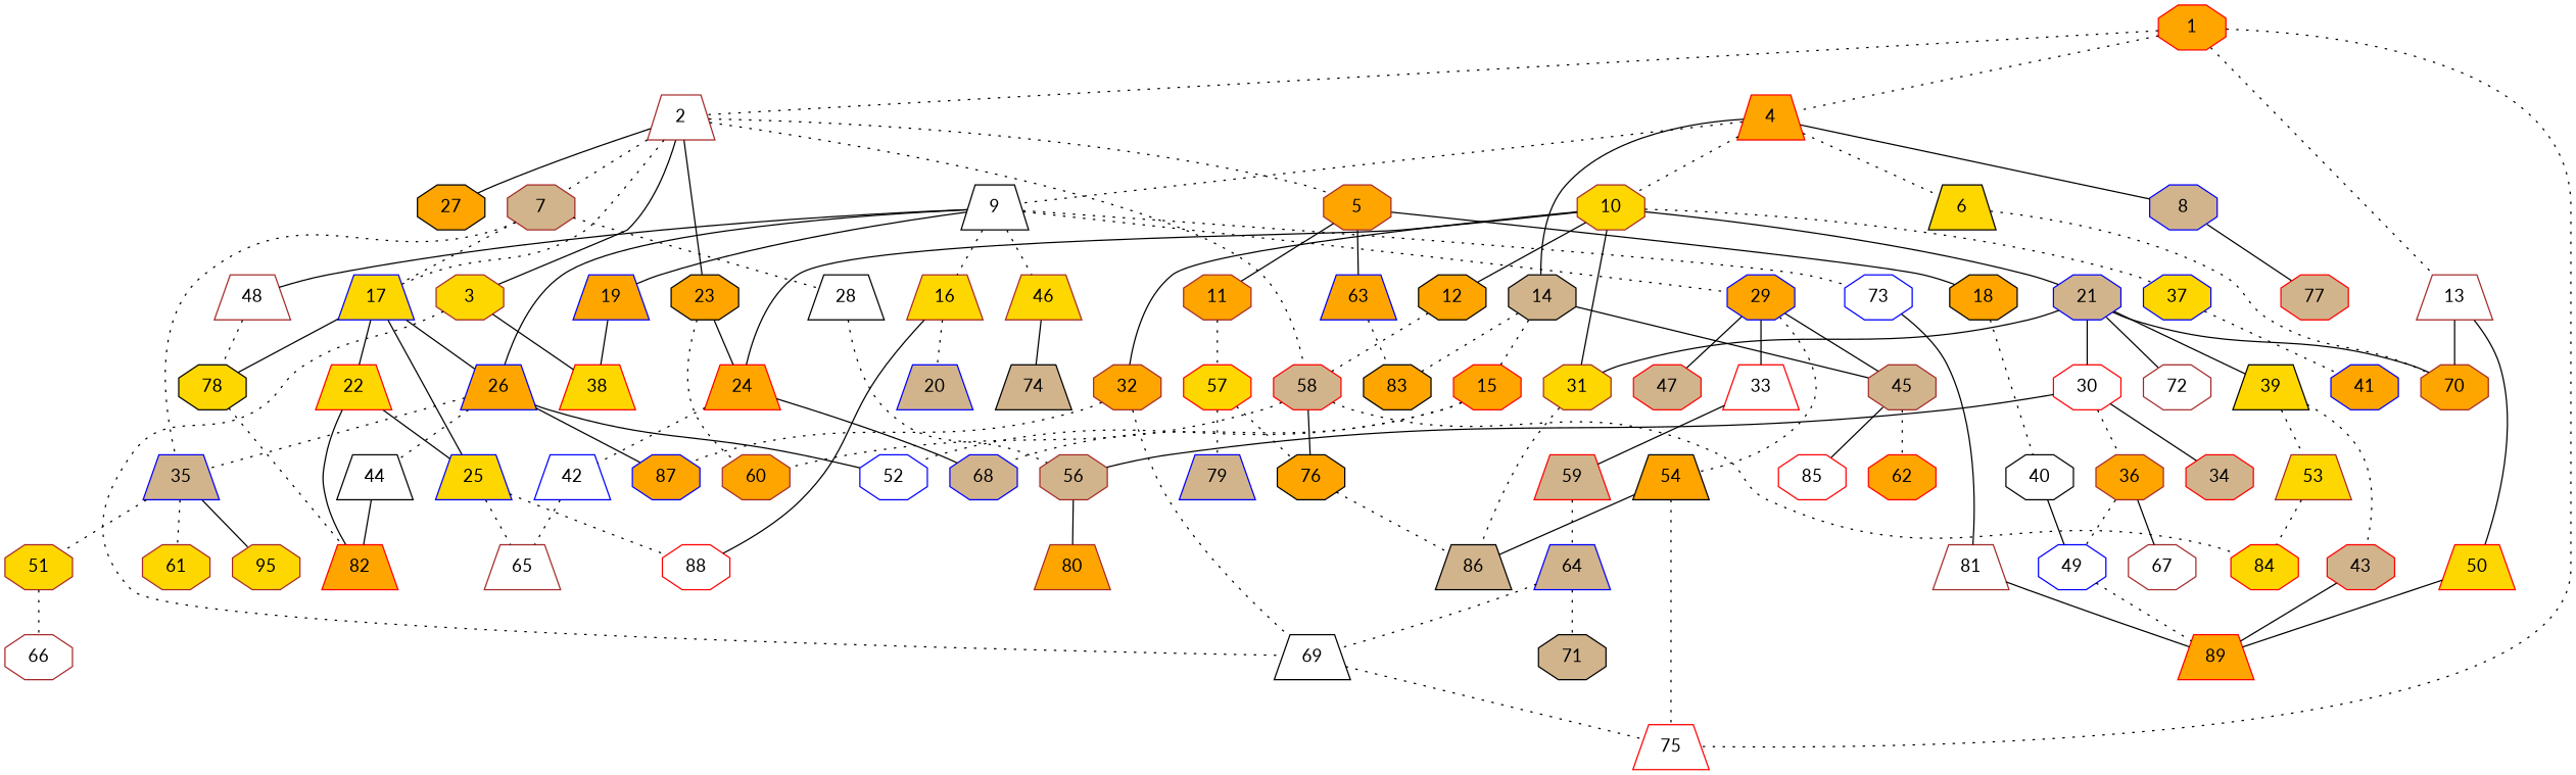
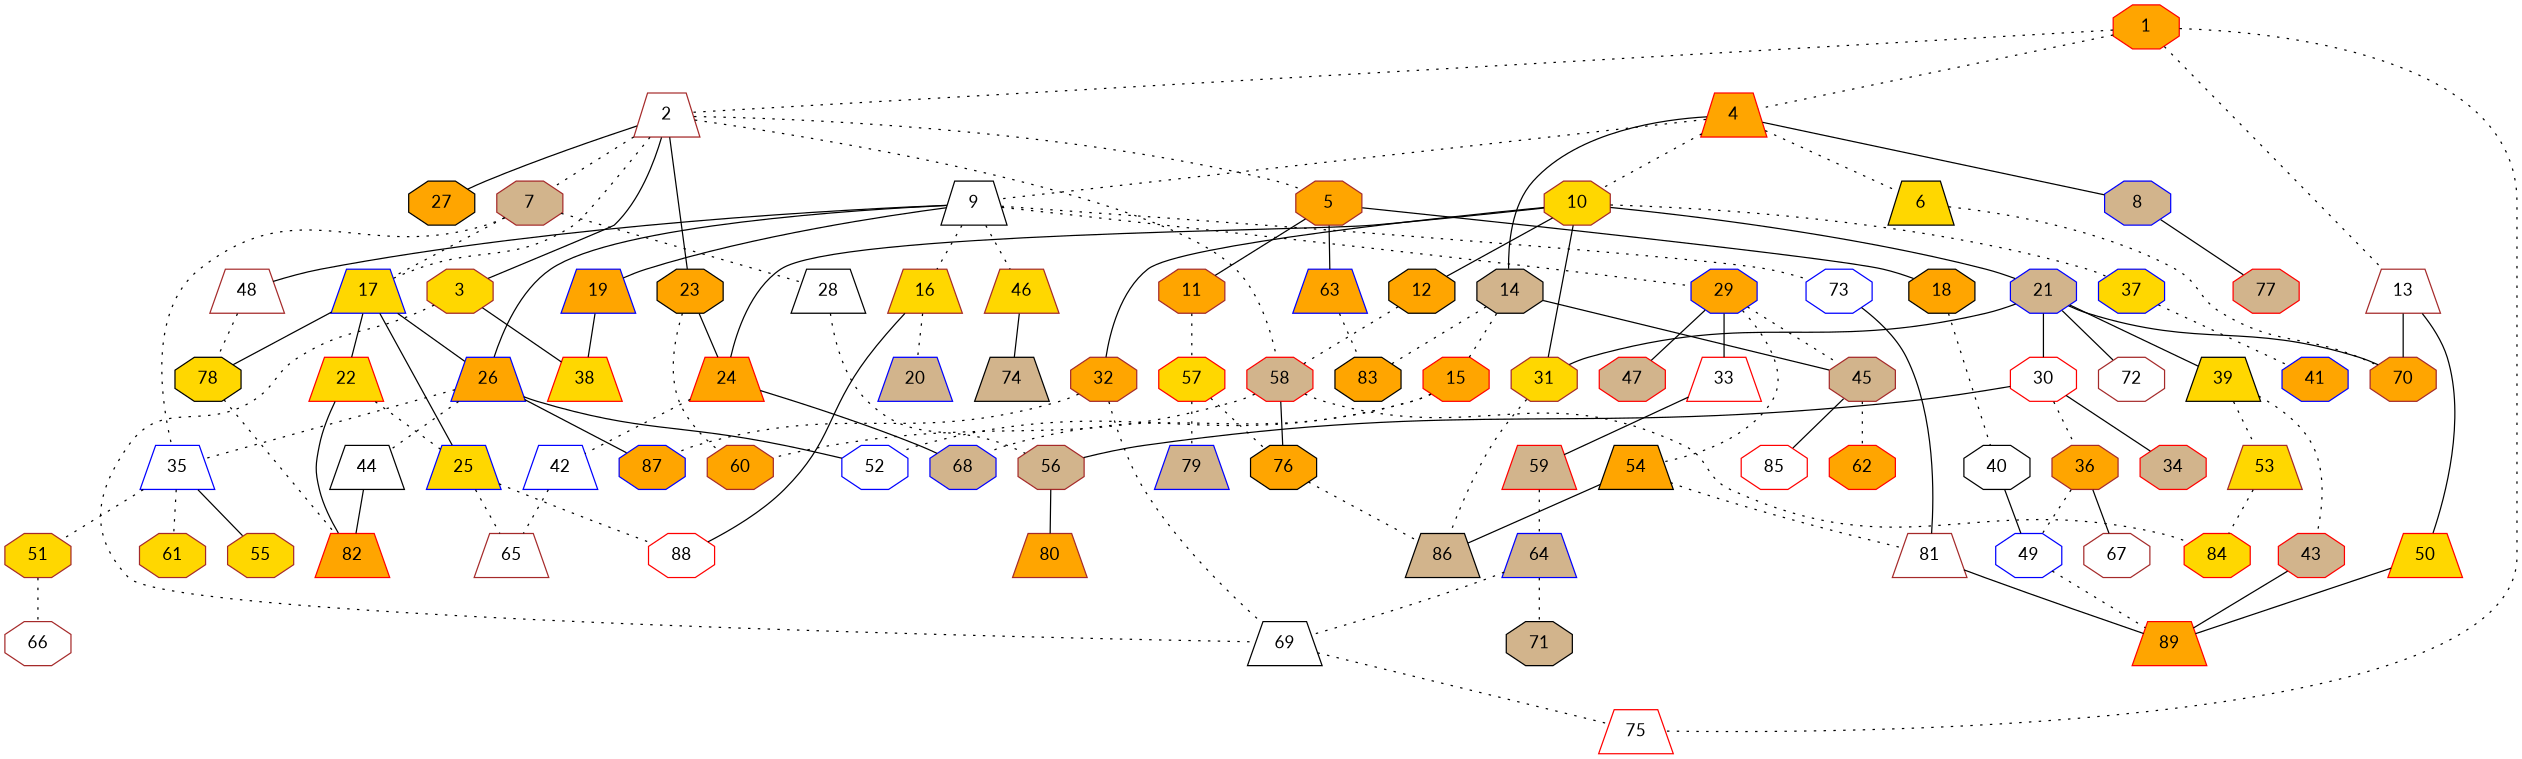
  graph {
    fontname=Lato
    node [color=brown fillcolor=orange fontname=Lato shape=octagon style=filled]
    edge [fontname=Lato style=dotted]
    1 [color=red]
    2 [fillcolor=white shape=trapezium]
    4 [color=red shape=trapezium]
    13 [fillcolor=white shape=trapezium]
    75 [color=red fillcolor=white shape=trapezium]
    3 [fillcolor=gold]
    5
    7 [fillcolor=tan]
    17 [color=blue fillcolor=gold shape=trapezium]
    23 [color=black]
    27 [color=black]
    58 [color=red fillcolor=tan]
    6 [color=black fillcolor=gold shape=trapezium]
    8 [color=blue fillcolor=tan]
    9 [color=black fillcolor=white shape=trapezium]
    10 [fillcolor=gold]
    14 [color=black fillcolor=tan]
    70
    50 [color=red fillcolor=gold shape=trapezium]
    38 [color=red fillcolor=gold shape=trapezium]
    69 [color=black fillcolor=white shape=trapezium]
    11
    18 [color=black]
    63 [color=blue shape=trapezium]
    28 [color=black fillcolor=white shape=trapezium]
-   35 [color=blue fillcolor=tan shape=trapezium]
+   35 [color=blue fillcolor=white shape=trapezium]
    26 [color=blue shape=trapezium]
    22 [color=red fillcolor=gold shape=trapezium]
    25 [color=blue fillcolor=gold shape=trapezium]
    78 [color=black fillcolor=gold]
    24 [color=red shape=trapezium]
    60
    84 [color=red fillcolor=gold]
    76 [color=black]
    77 [color=red fillcolor=tan]
    16 [fillcolor=gold shape=trapezium]
    19 [color=blue shape=trapezium]
    29 [color=blue]
    46 [fillcolor=gold shape=trapezium]
    48 [fillcolor=white shape=trapezium]
    73 [color=blue fillcolor=white]
    12 [color=black]
    21 [color=blue fillcolor=tan]
    31 [fillcolor=gold]
    32
    37 [color=blue fillcolor=gold]
    15 [color=red]
    45 [fillcolor=tan]
    83 [color=black]
    57 [color=red fillcolor=gold]
    40 [color=black fillcolor=white]
    56 [fillcolor=tan]
    51 [fillcolor=gold]
-   55 [fillcolor=gold label=95]
+   55 [fillcolor=gold]
    61 [fillcolor=gold]
    20 [color=blue fillcolor=tan shape=trapezium]
    88 [color=red fillcolor=white]
    52 [color=blue fillcolor=white]
    44 [color=black fillcolor=white shape=trapezium]
    87 [color=blue]
    33 [color=red fillcolor=white shape=trapezium]
    47 [color=red fillcolor=tan]
    54 [color=black shape=trapezium]
    74 [color=black fillcolor=tan shape=trapezium]
    81 [fillcolor=white shape=trapezium]
    30 [color=red fillcolor=white]
    39 [color=black fillcolor=gold shape=trapezium]
    72 [fillcolor=white]
    68 [color=blue fillcolor=tan]
    42 [color=blue fillcolor=white shape=trapezium]
    86 [color=black fillcolor=tan shape=trapezium]
    41 [color=blue]
    79 [color=blue fillcolor=tan shape=trapezium]
    89 [color=red shape=trapezium]
    62 [color=red]
    85 [color=red fillcolor=white]
    82 [color=red shape=trapezium]
    65 [fillcolor=white shape=trapezium]
    49 [color=blue fillcolor=white]
    34 [color=red fillcolor=tan]
    36
    43 [color=red fillcolor=tan]
    53 [fillcolor=gold shape=trapezium]
    80 [shape=trapezium]
    59 [color=red fillcolor=tan shape=trapezium]
    67 [fillcolor=white]
    64 [color=blue fillcolor=tan shape=trapezium]
    66 [fillcolor=white]
    71 [color=black fillcolor=tan]
    1 -- 2
    1 -- 4
    1 -- 13
    1 -- 75
    2 -- 3 [style=solid]
    2 -- 5
    2 -- 7
    2 -- 17
    2 -- 23 [style=solid]
    2 -- 27 [style=solid]
    2 -- 58
    4 -- 6
    4 -- 8 [style=solid]
    4 -- 9
    4 -- 10
    4 -- 14 [style=solid]
    13 -- 70 [style=solid]
    13 -- 50 [style=solid]
    3 -- 38 [style=solid]
    3 -- 69
    5 -- 11 [style=solid]
    5 -- 18 [style=solid]
    5 -- 63 [style=solid]
    7 -- 17
    7 -- 28
    7 -- 35
    17 -- 26 [style=solid]
    17 -- 22 [style=solid]
    17 -- 25 [style=solid]
    17 -- 78 [style=solid]
    23 -- 24 [style=solid]
    23 -- 60
    58 -- 60
    58 -- 84
    58 -- 76 [style=solid]
    6 -- 70
    8 -- 77 [style=solid]
    9 -- 26 [style=solid]
    9 -- 16
    9 -- 19 [style=solid]
    9 -- 29
    9 -- 46
    9 -- 48 [style=solid]
    9 -- 73
    10 -- 24 [style=solid]
    10 -- 12 [style=solid]
    10 -- 21 [style=solid]
    10 -- 31 [style=solid]
    10 -- 32 [style=solid]
    10 -- 37
    14 -- 15
    14 -- 45 [style=solid]
    14 -- 83
    50 -- 89 [style=solid]
    69 -- 75
    11 -- 57
    18 -- 40
    63 -- 83
    28 -- 56
    35 -- 51
    35 -- 55 [style=solid]
    35 -- 61
    26 -- 35
    26 -- 52 [style=solid]
    26 -- 44
    26 -- 87 [style=solid]
-   22 -- 25 [style=solid]
+   22 -- 25
    22 -- 82 [style=solid]
    25 -- 88
    25 -- 65
    78 -- 82
    24 -- 68 [style=solid]
    24 -- 42
    76 -- 86
    16 -- 20
    16 -- 88 [style=solid]
    19 -- 38 [style=solid]
-   29 -- 45 [style=solid]
+   29 -- 45
    29 -- 33 [style=solid]
    29 -- 47 [style=solid]
    29 -- 54
    46 -- 74 [style=solid]
    48 -- 78
    73 -- 81 [style=solid]
    12 -- 58
    21 -- 70 [style=solid]
    21 -- 31 [style=solid]
    21 -- 30 [style=solid]
    21 -- 39 [style=solid]
    21 -- 72 [style=solid]
    31 -- 86
    32 -- 69
    32 -- 87
    37 -- 41
    15 -- 52
    15 -- 68
    45 -- 62
    45 -- 85 [style=solid]
    57 -- 76
    57 -- 79
    40 -- 49 [style=solid]
    56 -- 80 [style=solid]
    51 -- 66
    44 -- 82 [style=solid]
    33 -- 59 [style=solid]
-   54 -- 75
+   54 -- 81
    54 -- 86 [style=solid]
    81 -- 89 [style=solid]
    30 -- 56 [style=solid]
    30 -- 34 [style=solid]
    30 -- 36
    39 -- 43
    39 -- 53
    42 -- 65
    49 -- 89
    36 -- 49
    36 -- 67 [style=solid]
    43 -- 89 [style=solid]
    53 -- 84
    59 -- 64
    64 -- 69
    64 -- 71
  }
